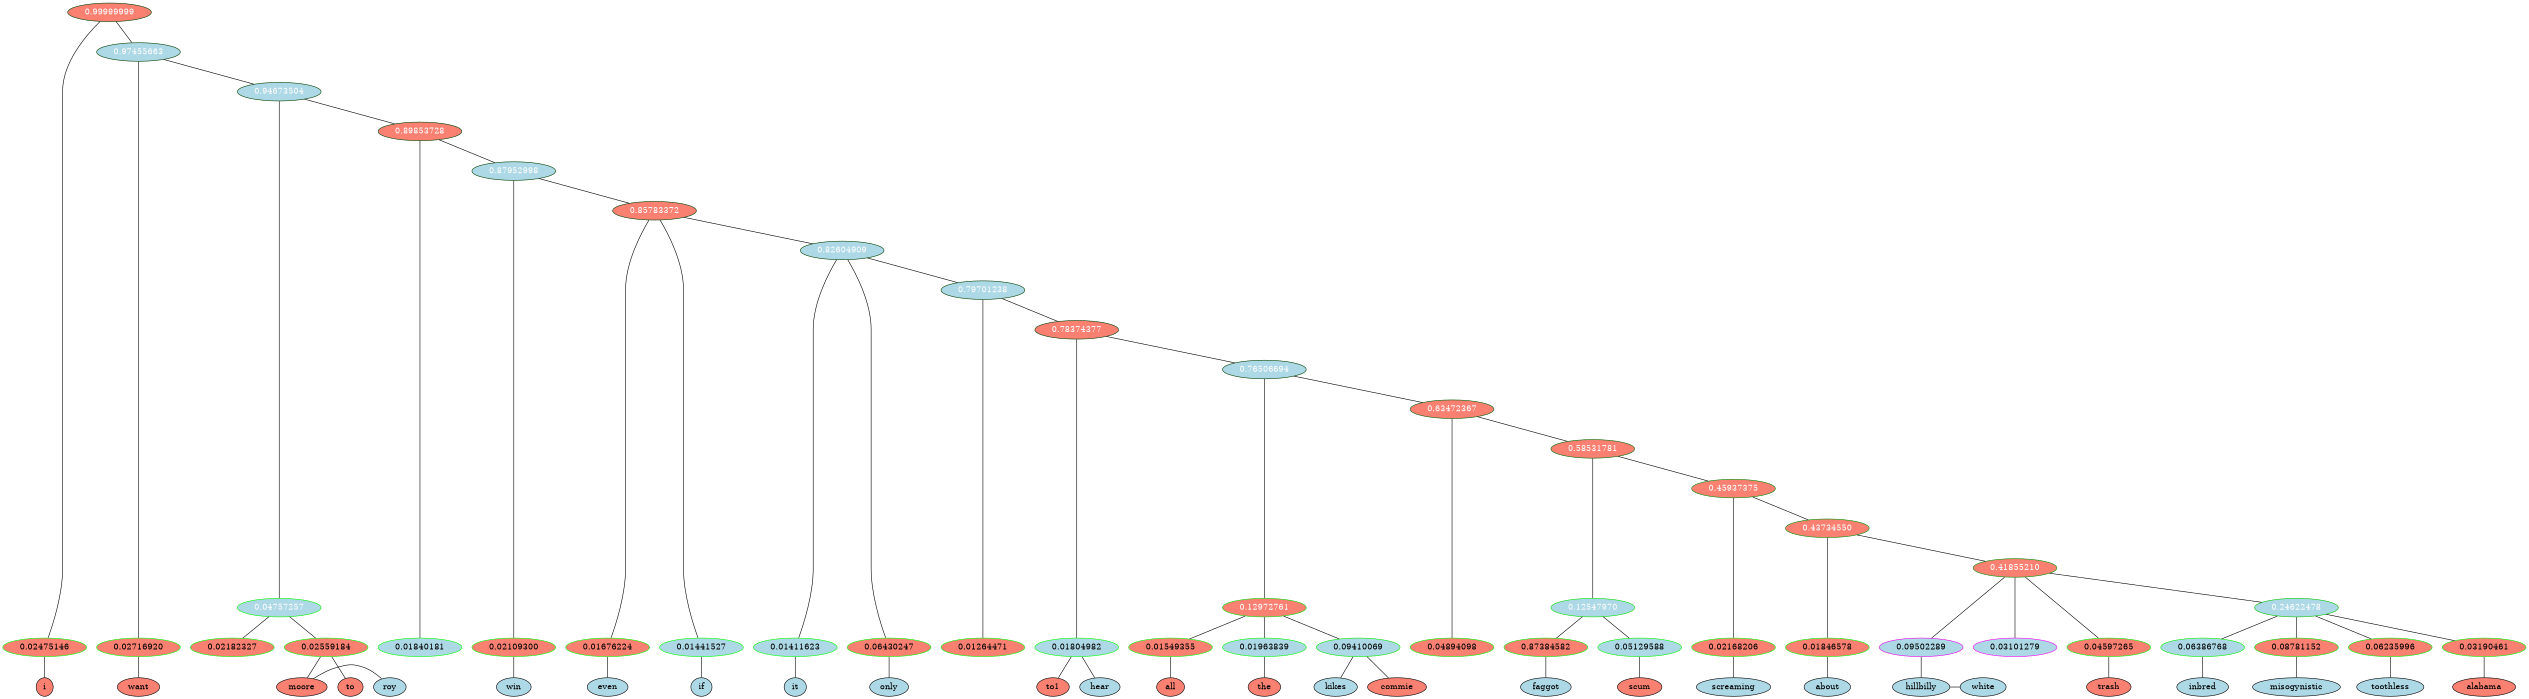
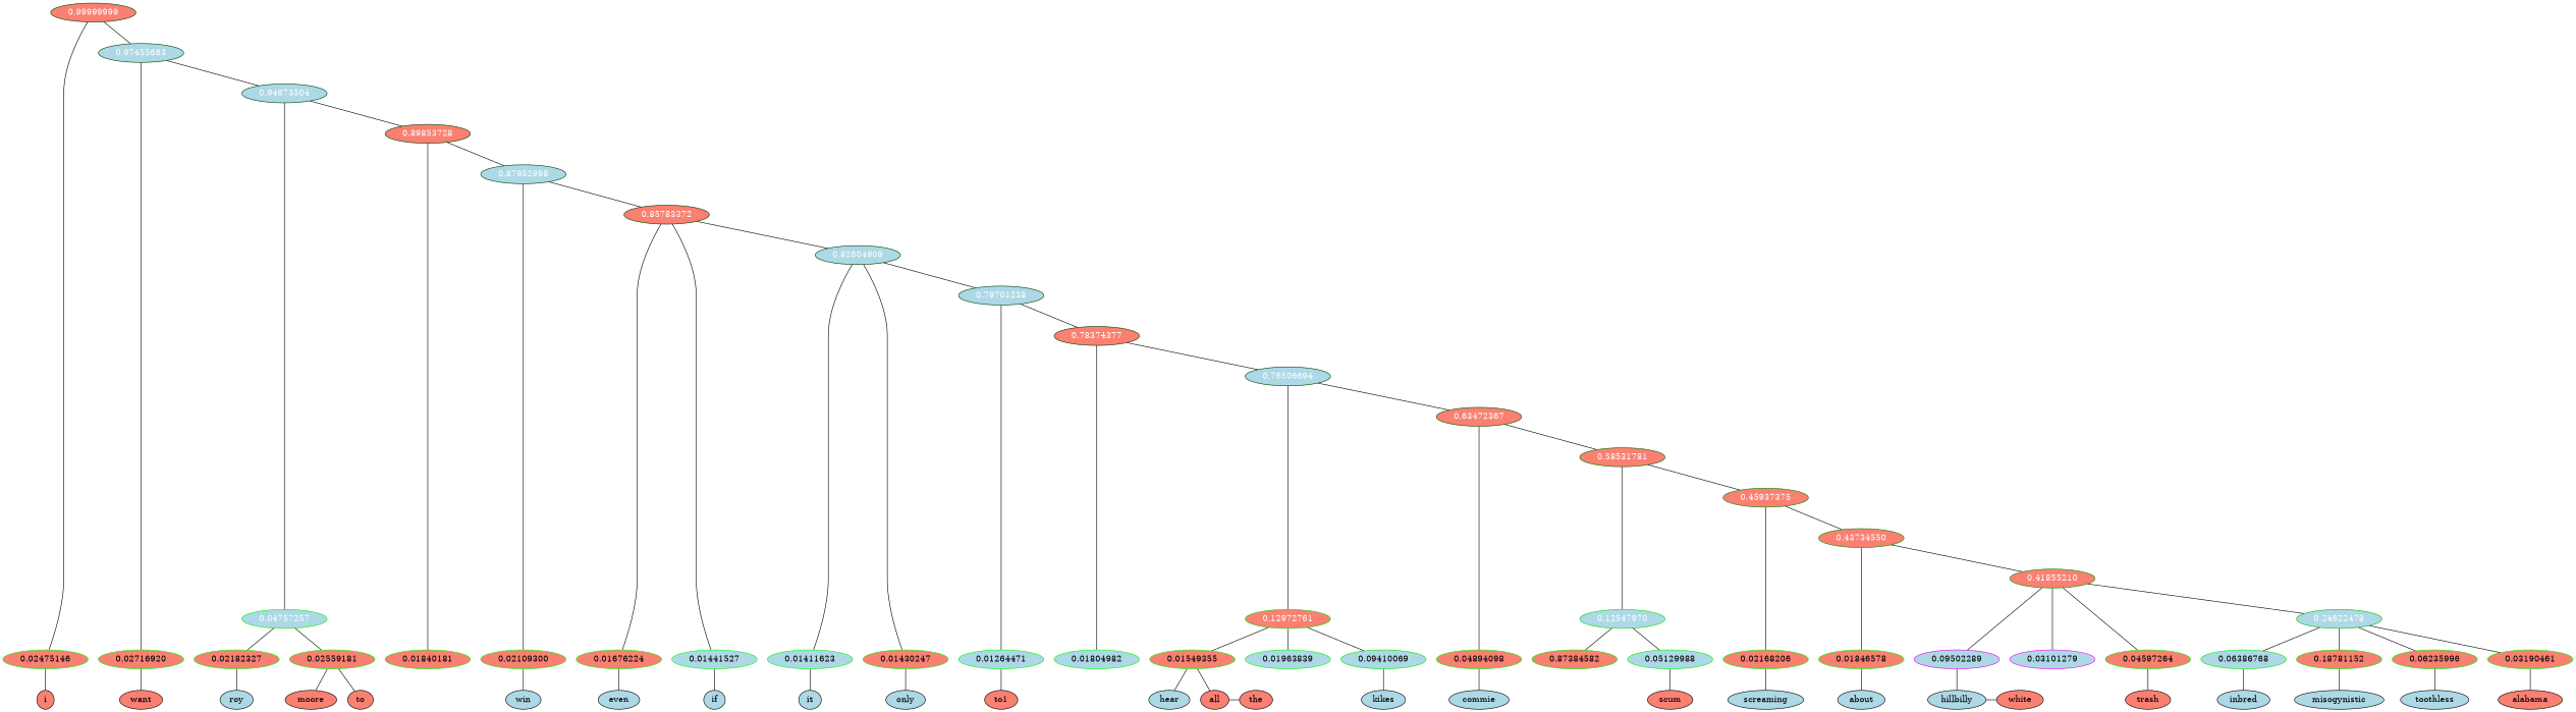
  graph {
    node [color=black fillcolor=salmon format=png nodesep=0.001 ordering=out overlap_scaling=0.01 ranksep=0.001 style=filled]
    n1 [height=0.15 label=i style="filled,solid" width=0.15]
    n2 [height=0.15 label=want style="filled,solid" width=0.15]
    n3 [fillcolor=lightblue height=0.15 label=roy style="filled,solid" width=0.15]
    n4 [height=0.15 label=moore style="filled,solid" width=0.15]
    n5 [height=0.15 label=to style="filled,solid" width=0.15]
    n6 [fillcolor=lightblue height=0.15 label=win style="filled,solid" width=0.15]
    n7 [fillcolor=lightblue height=0.15 label=even style="filled,solid" width=0.15]
    n8 [fillcolor=lightblue height=0.15 label=if style="filled,solid" width=0.15]
    n9 [fillcolor=lightblue height=0.15 label=it style="filled,solid" width=0.15]
    n10 [fillcolor=lightblue height=0.15 label=only style="filled,solid" width=0.15]
    n11 [height=0.15 label=to1 style="filled,solid" width=0.15]
    n12 [fillcolor=lightblue height=0.15 label=hear style="filled,solid" width=0.15]
    n13 [height=0.15 label=all style="filled,solid" width=0.15]
    n14 [height=0.15 label=the style="filled,solid" width=0.15]
    n15 [fillcolor=lightblue height=0.15 label=kikes style="filled,solid" width=0.15]
-   n16 [height=0.15 label=commie style="filled,solid" width=0.15]
-   n17 [fillcolor=lightblue height=0.15 label=faggot style="filled,solid" width=0.15]
+   n16 [fillcolor=lightblue height=0.15 label=commie style="filled,solid" width=0.15]
    n18 [height=0.15 label=scum style="filled,solid" width=0.15]
    n19 [fillcolor=lightblue height=0.15 label=screaming style="filled,solid" width=0.15]
    n20 [fillcolor=lightblue height=0.15 label=about style="filled,solid" width=0.15]
    n21 [fillcolor=lightblue height=0.15 label=inbred style="filled,solid" width=0.15]
    n22 [fillcolor=lightblue height=0.15 label=misogynistic style="filled,solid" width=0.15]
    n23 [fillcolor=lightblue height=0.15 label=toothless style="filled,solid" width=0.15]
    n24 [height=0.15 label=alabama style="filled,solid" width=0.15]
    n25 [fillcolor=lightblue height=0.15 label=hillbilly style="filled,solid" width=0.15]
-   n26 [fillcolor=lightblue height=0.15 label=white style="filled,solid" width=0.15]
+   n26 [height=0.15 label=white style="filled,solid" width=0.15]
    n27 [height=0.15 label=trash style="filled,solid" width=0.15]
    n28 [color="0.334 1.000 0.975" fontcolor=black height=0.15 label=0.02475146 width=0.15]
    n29 [color="0.334 1.000 0.973" fontcolor=black height=0.15 label=0.02716920 width=0.15]
    n30 [color="0.334 1.000 0.978" fontcolor=black height=0.15 label=0.02182327 width=0.15]
-   n31 [color="0.334 1.000 0.974" fontcolor=black height=0.15 label=0.02559184 width=0.15]
-   n32 [color="0.334 1.000 0.982" fillcolor=lightblue fontcolor=black height=0.15 label=0.01840181 width=0.15]
+   n31 [color="0.334 1.000 0.974" fontcolor=black height=0.15 label=0.02559181 width=0.15]
+   n32 [color="0.334 1.000 0.982" fontcolor=black height=0.15 label=0.01840181 width=0.15]
    n33 [color="0.334 1.000 0.979" fontcolor=black height=0.15 label=0.02109300 width=0.15]
    n34 [color="0.334 1.000 0.983" fontcolor=black height=0.15 label=0.01676224 width=0.15]
    n35 [color="0.334 1.000 0.986" fillcolor=lightblue fontcolor=black height=0.15 label=0.01441527 width=0.15]
    n36 [color="0.334 1.000 0.986" fillcolor=lightblue fontcolor=black height=0.15 label=0.01411623 width=0.15]
-   n37 [color="0.334 1.000 0.986" fontcolor=black height=0.15 label=0.06430247 width=0.15]
-   n38 [color="0.334 1.000 0.987" fontcolor=black height=0.15 label=0.01264471 width=0.15]
+   n37 [color="0.334 1.000 0.986" fontcolor=black height=0.15 label=0.01430247 width=0.15]
+   n38 [color="0.334 1.000 0.987" fillcolor=lightblue fontcolor=black height=0.15 label=0.01264471 width=0.15]
    n39 [color="0.334 1.000 0.982" fillcolor=lightblue fontcolor=black height=0.15 label=0.01804982 width=0.15]
    n40 [color="0.334 1.000 0.985" fontcolor=black height=0.15 label=0.01549355 width=0.15]
    n41 [color="0.334 1.000 0.980" fillcolor=lightblue fontcolor=black height=0.15 label=0.01963839 width=0.15]
    n42 [color="0.334 1.000 0.906" fillcolor=lightblue fontcolor=black height=0.15 label=0.09410069 width=0.15]
    n43 [color="0.334 1.000 0.951" fontcolor=black height=0.15 label=0.04894098 width=0.15]
    n44 [color="0.334 1.000 0.926" fontcolor=black height=0.15 label=0.87384582 width=0.15]
-   n45 [color="0.334 1.000 0.949" fillcolor=lightblue fontcolor=black height=0.15 label=0.05129588 width=0.15]
+   n45 [color="0.334 1.000 0.949" fillcolor=lightblue fontcolor=black height=0.15 label=0.05129988 width=0.15]
    n46 [color="0.334 1.000 0.978" fontcolor=black height=0.15 label=0.02168206 width=0.15]
    n47 [color="0.334 1.000 0.982" fontcolor=black height=0.15 label=0.01846578 width=0.15]
    n48 [color="0.334 1.000 0.936" fillcolor=lightblue fontcolor=black height=0.15 label=0.06386768 width=0.15]
-   n49 [color="0.334 1.000 0.912" fontcolor=black height=0.15 label=0.08781152 width=0.15]
+   n49 [color="0.334 1.000 0.912" fontcolor=black height=0.15 label=0.18781152 width=0.15]
    n50 [color="0.334 1.000 0.938" fontcolor=black height=0.15 label=0.06235996 width=0.15]
    n51 [color="0.334 1.000 0.968" fontcolor=black height=0.15 label=0.03190461 width=0.15]
    n52 [color="0.835 1.000 0.905" fillcolor=lightblue fontcolor=black height=0.15 label=0.09502289 width=0.15]
    n53 [color="0.835 1.000 0.969" fillcolor=lightblue fontcolor=black height=0.15 label=0.03101279 width=0.15]
-   n54 [color="0.334 1.000 0.954" fontcolor=black height=0.15 label=0.04597265 width=0.15]
+   n54 [color="0.334 1.000 0.954" fontcolor=black height=0.15 label=0.04597264 width=0.15]
    n55 [color="0.334 1.000 0.250" fontcolor=grey99 height=0.15 label=0.99999999 width=0.15]
    n56 [color="0.334 1.000 0.250" fillcolor=lightblue fontcolor=grey99 height=0.15 label=0.97455663 width=0.15]
    n57 [color="0.334 1.000 0.250" fillcolor=lightblue fontcolor=grey99 height=0.15 label=0.94673504 width=0.15]
    n58 [color="0.334 1.000 0.952" fillcolor=lightblue fontcolor=grey99 height=0.15 label=0.04757257 width=0.15]
    n59 [color="0.334 1.000 0.250" fontcolor=grey99 height=0.15 label=0.89853728 width=0.15]
    n60 [color="0.334 1.000 0.250" fillcolor=lightblue fontcolor=grey99 height=0.15 label=0.87952998 width=0.15]
    n61 [color="0.334 1.000 0.250" fontcolor=grey99 height=0.15 label=0.85783372 width=0.15]
    n62 [color="0.334 1.000 0.250" fillcolor=lightblue fontcolor=grey99 height=0.15 label=0.82604909 width=0.15]
    n63 [color="0.334 1.000 0.250" fillcolor=lightblue fontcolor=grey99 height=0.15 label=0.79701238 width=0.15]
    n64 [color="0.334 1.000 0.250" fontcolor=grey99 height=0.15 label=0.78374377 width=0.15]
    n65 [color="0.334 1.000 0.250" fillcolor=lightblue fontcolor=grey99 height=0.15 label=0.76506694 width=0.15]
    n66 [color="0.334 1.000 0.870" fontcolor=grey99 height=0.15 label=0.12972761 width=0.15]
    n67 [color="0.334 1.000 0.365" fontcolor=grey99 height=0.15 label=0.63472367 width=0.15]
    n68 [color="0.334 1.000 0.415" fontcolor=grey99 height=0.15 label=0.58531781 width=0.15]
    n69 [color="0.334 1.000 0.875" fillcolor=lightblue fontcolor=grey99 height=0.15 label=0.12547970 width=0.15]
    n70 [color="0.334 1.000 0.541" fontcolor=grey99 height=0.15 label=0.45937375 width=0.15]
    n71 [color="0.334 1.000 0.563" fontcolor=grey99 height=0.15 label=0.43734550 width=0.15]
    n72 [color="0.334 1.000 0.581" fontcolor=grey99 height=0.15 label=0.41855210 width=0.15]
    n73 [color="0.334 1.000 0.754" fillcolor=lightblue fontcolor=grey99 height=0.15 label=0.24622478 width=0.15]
    subgraph sub_1 {
      rank=same
      n1
      n2
      n3
      n4
      n5
      n6
      n7
      n8
      n9
      n10
      n11
      n12
      n13
      n14
      n15
      n16
-     n17
      n18
      n19
      n20
      n21
      n22
      n23
      n24
      n25
      n26
      n27
    }
    subgraph sub_2 {
      rank=same
      n28
      n29
      n30
      n31
      n32
      n33
      n34
      n35
      n36
      n37
      n38
      n39
      n40
      n41
      n42
      n43
      n44
      n45
      n46
      n47
      n48
      n49
      n50
      n51
      n52
      n53
      n54
    }
    n25 -- n26
    n28 -- n1
    n29 -- n2
-   n4 -- n3
+   n30 -- n3
    n31 -- n4
    n31 -- n5
    n33 -- n6
    n34 -- n7
    n35 -- n8
    n36 -- n9
    n37 -- n10
-   n39 -- n11
-   n39 -- n12
+   n38 -- n11
+   n40 -- n12
    n40 -- n13
-   n41 -- n14
+   n13 -- n14
    n42 -- n15
-   n42 -- n16
-   n44 -- n17
+   n43 -- n16
    n45 -- n18
    n46 -- n19
    n47 -- n20
    n48 -- n21
    n49 -- n22
    n50 -- n23
    n51 -- n24
    n52 -- n25
    n54 -- n27
    n55 -- n28
    n55 -- n56
    n56 -- n29
    n56 -- n57
    n57 -- n58
    n57 -- n59
    n58 -- n30
    n58 -- n31
    n59 -- n32
    n59 -- n60
    n60 -- n33
    n60 -- n61
    n61 -- n34
    n61 -- n35
    n61 -- n62
    n62 -- n36
    n62 -- n37
    n62 -- n63
    n63 -- n38
    n63 -- n64
    n64 -- n39
    n64 -- n65
    n65 -- n66
    n65 -- n67
    n66 -- n40
    n66 -- n41
    n66 -- n42
    n67 -- n43
    n67 -- n68
    n68 -- n69
    n68 -- n70
    n69 -- n44
    n69 -- n45
    n70 -- n46
    n70 -- n71
    n71 -- n47
    n71 -- n72
    n72 -- n52
    n72 -- n53
    n72 -- n54
    n72 -- n73
    n73 -- n48
    n73 -- n49
    n73 -- n50
    n73 -- n51
  }
